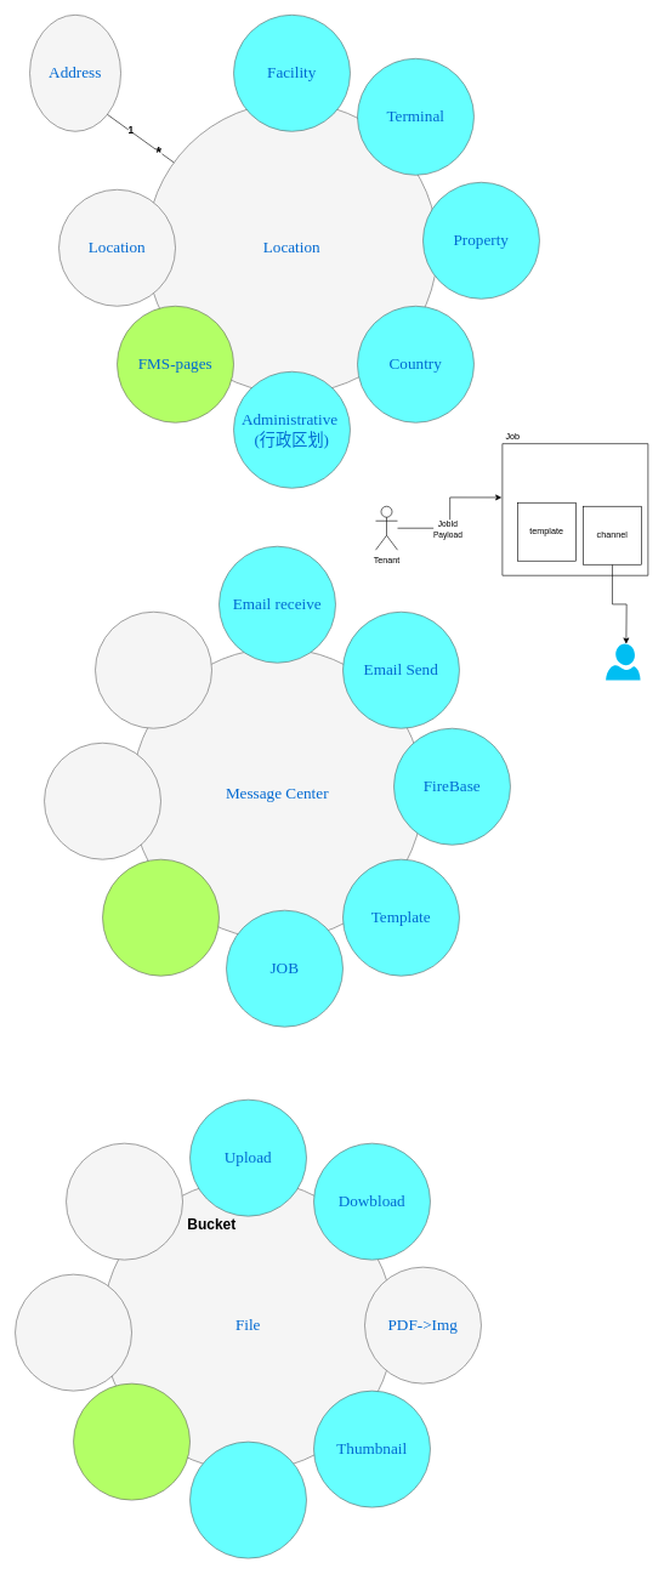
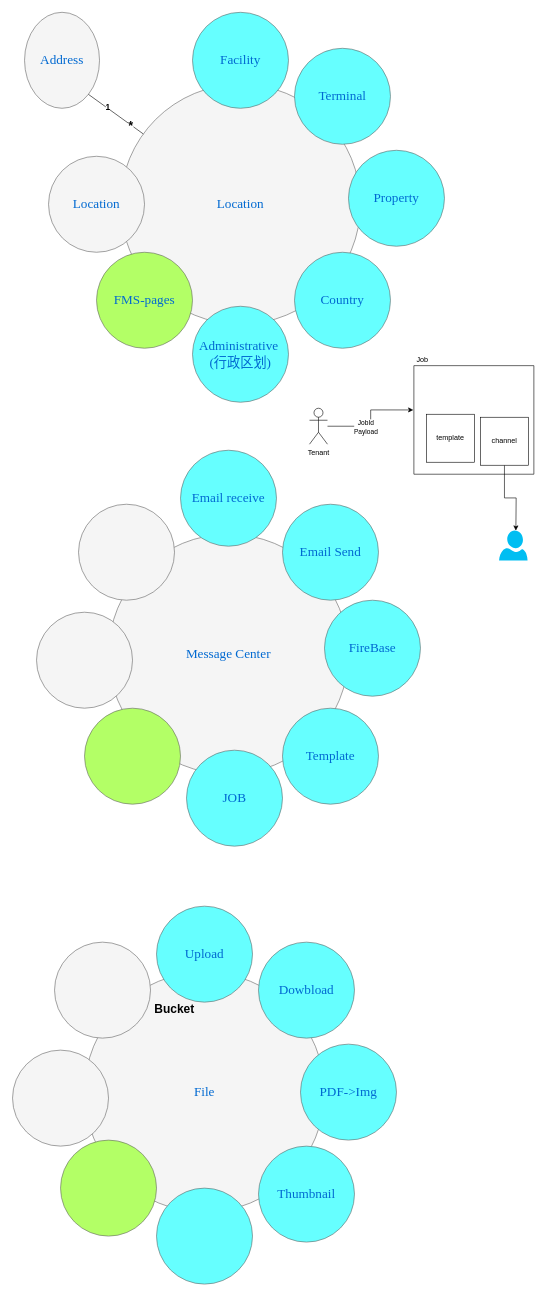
  <mxCell id="0" />
  <mxCell id="1" parent="0" />
  <mxCell id="2" value="Location" style="ellipse;whiteSpace=wrap;html=1;rounded=0;shadow=0;dashed=0;comic=0;fontFamily=Verdana;fontSize=22;fontColor=#0069D1;fillColor=#f5f5f5;strokeColor=#666666;" parent="1" vertex="1"><mxGeometry x="200" y="140" width="400" height="400" as="geometry" /></mxCell>
  <mxCell id="3" value="Facility" style="ellipse;whiteSpace=wrap;html=1;rounded=0;shadow=0;dashed=0;comic=0;fontFamily=Verdana;fontSize=22;fontColor=#0069D1;fillColor=#66FFFF;strokeColor=#666666;" parent="1" vertex="1"><mxGeometry x="320" y="20" width="160" height="160" as="geometry" /></mxCell>
  <mxCell id="4" value="Administrative&amp;nbsp;&lt;div&gt;(行政区划)&lt;/div&gt;" style="ellipse;whiteSpace=wrap;html=1;rounded=0;shadow=0;dashed=0;comic=0;fontFamily=Verdana;fontSize=22;fontColor=#0069D1;fillColor=#66FFFF;strokeColor=#666666;" parent="1" vertex="1"><mxGeometry x="320" y="510" width="160" height="160" as="geometry" /></mxCell>
  <mxCell id="5" value="Property" style="ellipse;whiteSpace=wrap;html=1;rounded=0;shadow=0;dashed=0;comic=0;fontFamily=Verdana;fontSize=22;fontColor=#0069D1;fillColor=#66FFFF;strokeColor=#666666;" parent="1" vertex="1"><mxGeometry x="580" y="250" width="160" height="160" as="geometry" /></mxCell>
  <mxCell id="6" value="FMS-pages" style="ellipse;whiteSpace=wrap;html=1;rounded=0;shadow=0;dashed=0;comic=0;fontFamily=Verdana;fontSize=22;fontColor=#0069D1;fillColor=#B3FF66;strokeColor=#666666;" parent="1" vertex="1"><mxGeometry x="160" y="420" width="160" height="160" as="geometry" /></mxCell>
  <mxCell id="7" value="Address" style="ellipse;whiteSpace=wrap;html=1;rounded=0;shadow=0;dashed=0;comic=0;fontFamily=Verdana;fontSize=22;fontColor=#0069D1;fillColor=#f5f5f5;strokeColor=#666666;" parent="1" vertex="1"><mxGeometry x="40" y="20" width="125" height="160" as="geometry" /></mxCell>
  <mxCell id="8" value="Terminal" style="ellipse;whiteSpace=wrap;html=1;rounded=0;shadow=0;dashed=0;comic=0;fontFamily=Verdana;fontSize=22;fontColor=#0069D1;fillColor=#66FFFF;strokeColor=#666666;" parent="1" vertex="1"><mxGeometry x="490" y="80" width="160" height="160" as="geometry" /></mxCell>
  <mxCell id="9" value="Country" style="ellipse;whiteSpace=wrap;html=1;rounded=0;shadow=0;dashed=0;comic=0;fontFamily=Verdana;fontSize=22;fontColor=#0069D1;fillColor=#66FFFF;strokeColor=#666666;" parent="1" vertex="1"><mxGeometry x="490" y="420" width="160" height="160" as="geometry" /></mxCell>
  <mxCell id="10" value="Location" style="ellipse;whiteSpace=wrap;html=1;rounded=0;shadow=0;dashed=0;comic=0;fontFamily=Verdana;fontSize=22;fontColor=#0069D1;fillColor=#f5f5f5;strokeColor=#666666;" parent="1" vertex="1"><mxGeometry x="80" y="260" width="160" height="160" as="geometry" /></mxCell>
  <mxCell id="11" value="Message Center" style="ellipse;whiteSpace=wrap;html=1;rounded=0;shadow=0;dashed=0;comic=0;fontFamily=Verdana;fontSize=22;fontColor=#0069D1;fillColor=#f5f5f5;strokeColor=#666666;" parent="1" vertex="1"><mxGeometry x="180" y="890" width="400" height="400" as="geometry" /></mxCell>
  <mxCell id="12" value="Email receive" style="ellipse;whiteSpace=wrap;html=1;rounded=0;shadow=0;dashed=0;comic=0;fontFamily=Verdana;fontSize=22;fontColor=#0069D1;fillColor=#66FFFF;strokeColor=#666666;" parent="1" vertex="1"><mxGeometry x="300" y="750" width="160" height="160" as="geometry" /></mxCell>
  <mxCell id="13" value="JOB" style="ellipse;whiteSpace=wrap;html=1;rounded=0;shadow=0;dashed=0;comic=0;fontFamily=Verdana;fontSize=22;fontColor=#0069D1;fillColor=#66FFFF;strokeColor=#666666;" parent="1" vertex="1"><mxGeometry x="310" y="1250" width="160" height="160" as="geometry" /></mxCell>
  <mxCell id="14" value="FireBase" style="ellipse;whiteSpace=wrap;html=1;rounded=0;shadow=0;dashed=0;comic=0;fontFamily=Verdana;fontSize=22;fontColor=#0069D1;fillColor=#66FFFF;strokeColor=#666666;" parent="1" vertex="1"><mxGeometry x="540" y="1000" width="160" height="160" as="geometry" /></mxCell>
  <mxCell id="15" value="" style="ellipse;whiteSpace=wrap;html=1;rounded=0;shadow=0;dashed=0;comic=0;fontFamily=Verdana;fontSize=22;fontColor=#0069D1;fillColor=#B3FF66;strokeColor=#666666;" parent="1" vertex="1"><mxGeometry x="140" y="1180" width="160" height="160" as="geometry" /></mxCell>
  <mxCell id="16" value="" style="ellipse;whiteSpace=wrap;html=1;rounded=0;shadow=0;dashed=0;comic=0;fontFamily=Verdana;fontSize=22;fontColor=#0069D1;fillColor=#f5f5f5;strokeColor=#666666;" parent="1" vertex="1"><mxGeometry x="130" y="840" width="160" height="160" as="geometry" /></mxCell>
  <mxCell id="17" value="Email Send" style="ellipse;whiteSpace=wrap;html=1;rounded=0;shadow=0;dashed=0;comic=0;fontFamily=Verdana;fontSize=22;fontColor=#0069D1;fillColor=#66FFFF;strokeColor=#666666;" parent="1" vertex="1"><mxGeometry x="470" y="840" width="160" height="160" as="geometry" /></mxCell>
  <mxCell id="18" value="Template" style="ellipse;whiteSpace=wrap;html=1;rounded=0;shadow=0;dashed=0;comic=0;fontFamily=Verdana;fontSize=22;fontColor=#0069D1;fillColor=#66FFFF;strokeColor=#666666;" parent="1" vertex="1"><mxGeometry x="470" y="1180" width="160" height="160" as="geometry" /></mxCell>
  <mxCell id="19" value="" style="ellipse;whiteSpace=wrap;html=1;rounded=0;shadow=0;dashed=0;comic=0;fontFamily=Verdana;fontSize=22;fontColor=#0069D1;fillColor=#f5f5f5;strokeColor=#666666;" parent="1" vertex="1"><mxGeometry x="60" y="1020" width="160" height="160" as="geometry" /></mxCell>
  <mxCell id="20" value="File" style="ellipse;whiteSpace=wrap;html=1;rounded=0;shadow=0;dashed=0;comic=0;fontFamily=Verdana;fontSize=22;fontColor=#0069D1;fillColor=#f5f5f5;strokeColor=#666666;" parent="1" vertex="1"><mxGeometry x="140" y="1620" width="400" height="400" as="geometry" /></mxCell>
  <mxCell id="21" value="Upload" style="ellipse;whiteSpace=wrap;html=1;rounded=0;shadow=0;dashed=0;comic=0;fontFamily=Verdana;fontSize=22;fontColor=#0069D1;fillColor=#66FFFF;strokeColor=#666666;" parent="1" vertex="1"><mxGeometry x="260" y="1510" width="160" height="160" as="geometry" /></mxCell>
  <mxCell id="22" value="" style="ellipse;whiteSpace=wrap;html=1;rounded=0;shadow=0;dashed=0;comic=0;fontFamily=Verdana;fontSize=22;fontColor=#0069D1;fillColor=#66FFFF;strokeColor=#666666;" parent="1" vertex="1"><mxGeometry x="260" y="1980" width="160" height="160" as="geometry" /></mxCell>
- <mxCell id="23" value="PDF-&amp;gt;Img" style="ellipse;whiteSpace=wrap;html=1;rounded=0;shadow=0;dashed=0;comic=0;fontFamily=Verdana;fontSize=22;fontColor=#0069D1;fillColor=#f5f5f5;strokeColor=#666666;" parent="1" vertex="1"><mxGeometry x="500" y="1740" width="160" height="160" as="geometry" /></mxCell>
+ <mxCell id="23" value="PDF-&amp;gt;Img" style="ellipse;whiteSpace=wrap;html=1;rounded=0;shadow=0;dashed=0;comic=0;fontFamily=Verdana;fontSize=22;fontColor=#0069D1;fillColor=#66FFFF;strokeColor=#666666;" parent="1" vertex="1"><mxGeometry x="500" y="1740" width="160" height="160" as="geometry" /></mxCell>
  <mxCell id="24" value="" style="ellipse;whiteSpace=wrap;html=1;rounded=0;shadow=0;dashed=0;comic=0;fontFamily=Verdana;fontSize=22;fontColor=#0069D1;fillColor=#B3FF66;strokeColor=#666666;" parent="1" vertex="1"><mxGeometry x="100" y="1900" width="160" height="160" as="geometry" /></mxCell>
  <mxCell id="25" value="" style="ellipse;whiteSpace=wrap;html=1;rounded=0;shadow=0;dashed=0;comic=0;fontFamily=Verdana;fontSize=22;fontColor=#0069D1;fillColor=#f5f5f5;strokeColor=#666666;" parent="1" vertex="1"><mxGeometry x="90" y="1570" width="160" height="160" as="geometry" /></mxCell>
  <mxCell id="26" value="Dowbload" style="ellipse;whiteSpace=wrap;html=1;rounded=0;shadow=0;dashed=0;comic=0;fontFamily=Verdana;fontSize=22;fontColor=#0069D1;fillColor=#66FFFF;strokeColor=#666666;" parent="1" vertex="1"><mxGeometry x="430" y="1570" width="160" height="160" as="geometry" /></mxCell>
  <mxCell id="27" value="Thumbnail" style="ellipse;whiteSpace=wrap;html=1;rounded=0;shadow=0;dashed=0;comic=0;fontFamily=Verdana;fontSize=22;fontColor=#0069D1;fillColor=#66FFFF;strokeColor=#666666;" parent="1" vertex="1"><mxGeometry x="430" y="1910" width="160" height="160" as="geometry" /></mxCell>
  <mxCell id="28" value="" style="ellipse;whiteSpace=wrap;html=1;rounded=0;shadow=0;dashed=0;comic=0;fontFamily=Verdana;fontSize=22;fontColor=#0069D1;fillColor=#f5f5f5;strokeColor=#666666;" parent="1" vertex="1"><mxGeometry x="20" y="1750" width="160" height="160" as="geometry" /></mxCell>
  <mxCell id="29" value="Bucket" style="text;html=1;align=center;verticalAlign=middle;whiteSpace=wrap;rounded=0;fontStyle=1;fontSize=20;" parent="1" vertex="1"><mxGeometry x="260" y="1665" width="60" height="30" as="geometry" /></mxCell>
  <mxCell id="30" value="" style="endArrow=none;html=1;rounded=0;entryX=1;entryY=1;entryDx=0;entryDy=0;" edge="1" parent="1" source="2" target="7"><mxGeometry width="50" height="50" relative="1" as="geometry"><mxPoint x="90" y="230" as="sourcePoint" /><mxPoint x="140" y="180" as="targetPoint" /></mxGeometry></mxCell>
  <mxCell id="31" value="1" style="edgeLabel;html=1;align=center;verticalAlign=middle;resizable=0;points=[];fontStyle=1;fontSize=14;" vertex="1" connectable="0" parent="30"><mxGeometry x="0.328" y="-2" relative="1" as="geometry"><mxPoint as="offset" /></mxGeometry></mxCell>
  <mxCell id="32" value="*" style="edgeLabel;html=1;align=center;verticalAlign=middle;resizable=0;points=[];fontStyle=1;fontSize=21;" vertex="1" connectable="0" parent="30"><mxGeometry x="-0.543" y="1" relative="1" as="geometry"><mxPoint as="offset" /></mxGeometry></mxCell>
  <mxCell id="33" value="" style="edgeStyle=orthogonalEdgeStyle;rounded=0;orthogonalLoop=1;jettySize=auto;html=1;" edge="1" parent="1" source="34"><mxGeometry relative="1" as="geometry"><mxPoint x="859" y="884" as="targetPoint" /></mxGeometry></mxCell>
  <mxCell id="34" value="channel" style="whiteSpace=wrap;html=1;aspect=fixed;" vertex="1" parent="1"><mxGeometry x="800" y="695" width="80" height="80" as="geometry" /></mxCell>
  <mxCell id="35" value="template" style="whiteSpace=wrap;html=1;aspect=fixed;" vertex="1" parent="1"><mxGeometry x="710" y="690" width="80" height="80" as="geometry" /></mxCell>
  <mxCell id="36" value="" style="swimlane;startSize=0;" vertex="1" parent="1"><mxGeometry x="689" y="609" width="200" height="181" as="geometry" /></mxCell>
  <mxCell id="37" value="Job" style="text;html=1;align=center;verticalAlign=middle;resizable=0;points=[];autosize=1;strokeColor=none;fillColor=none;" vertex="1" parent="1"><mxGeometry x="683" y="584" width="40" height="30" as="geometry" /></mxCell>
- <mxCell id="38" value="Tenant" style="shape=umlActor;verticalLabelPosition=bottom;verticalAlign=top;html=1;outlineConnect=0;" vertex="1" parent="1"><mxGeometry x="515" y="695" width="30" height="60" as="geometry" /></mxCell>
+ <mxCell id="38" value="Tenant" style="shape=umlActor;verticalLabelPosition=bottom;verticalAlign=top;html=1;outlineConnect=0;" vertex="1" parent="1"><mxGeometry x="515" y="680" width="30" height="60" as="geometry" /></mxCell>
  <mxCell id="39" style="edgeStyle=orthogonalEdgeStyle;rounded=0;orthogonalLoop=1;jettySize=auto;html=1;entryX=-0.005;entryY=0.408;entryDx=0;entryDy=0;entryPerimeter=0;" edge="1" parent="1" source="38" target="36"><mxGeometry relative="1" as="geometry" /></mxCell>
  <mxCell id="40" value="JobId&lt;div&gt;Payload&lt;/div&gt;" style="edgeLabel;html=1;align=center;verticalAlign=middle;resizable=0;points=[];" vertex="1" connectable="0" parent="39"><mxGeometry x="-0.265" y="-1" relative="1" as="geometry"><mxPoint as="offset" /></mxGeometry></mxCell>
  <mxCell id="41" value="" style="verticalLabelPosition=bottom;html=1;verticalAlign=top;align=center;strokeColor=none;fillColor=#00BEF2;shape=mxgraph.azure.user;" vertex="1" parent="1"><mxGeometry x="831" y="884" width="47.5" height="50" as="geometry" /></mxCell>
